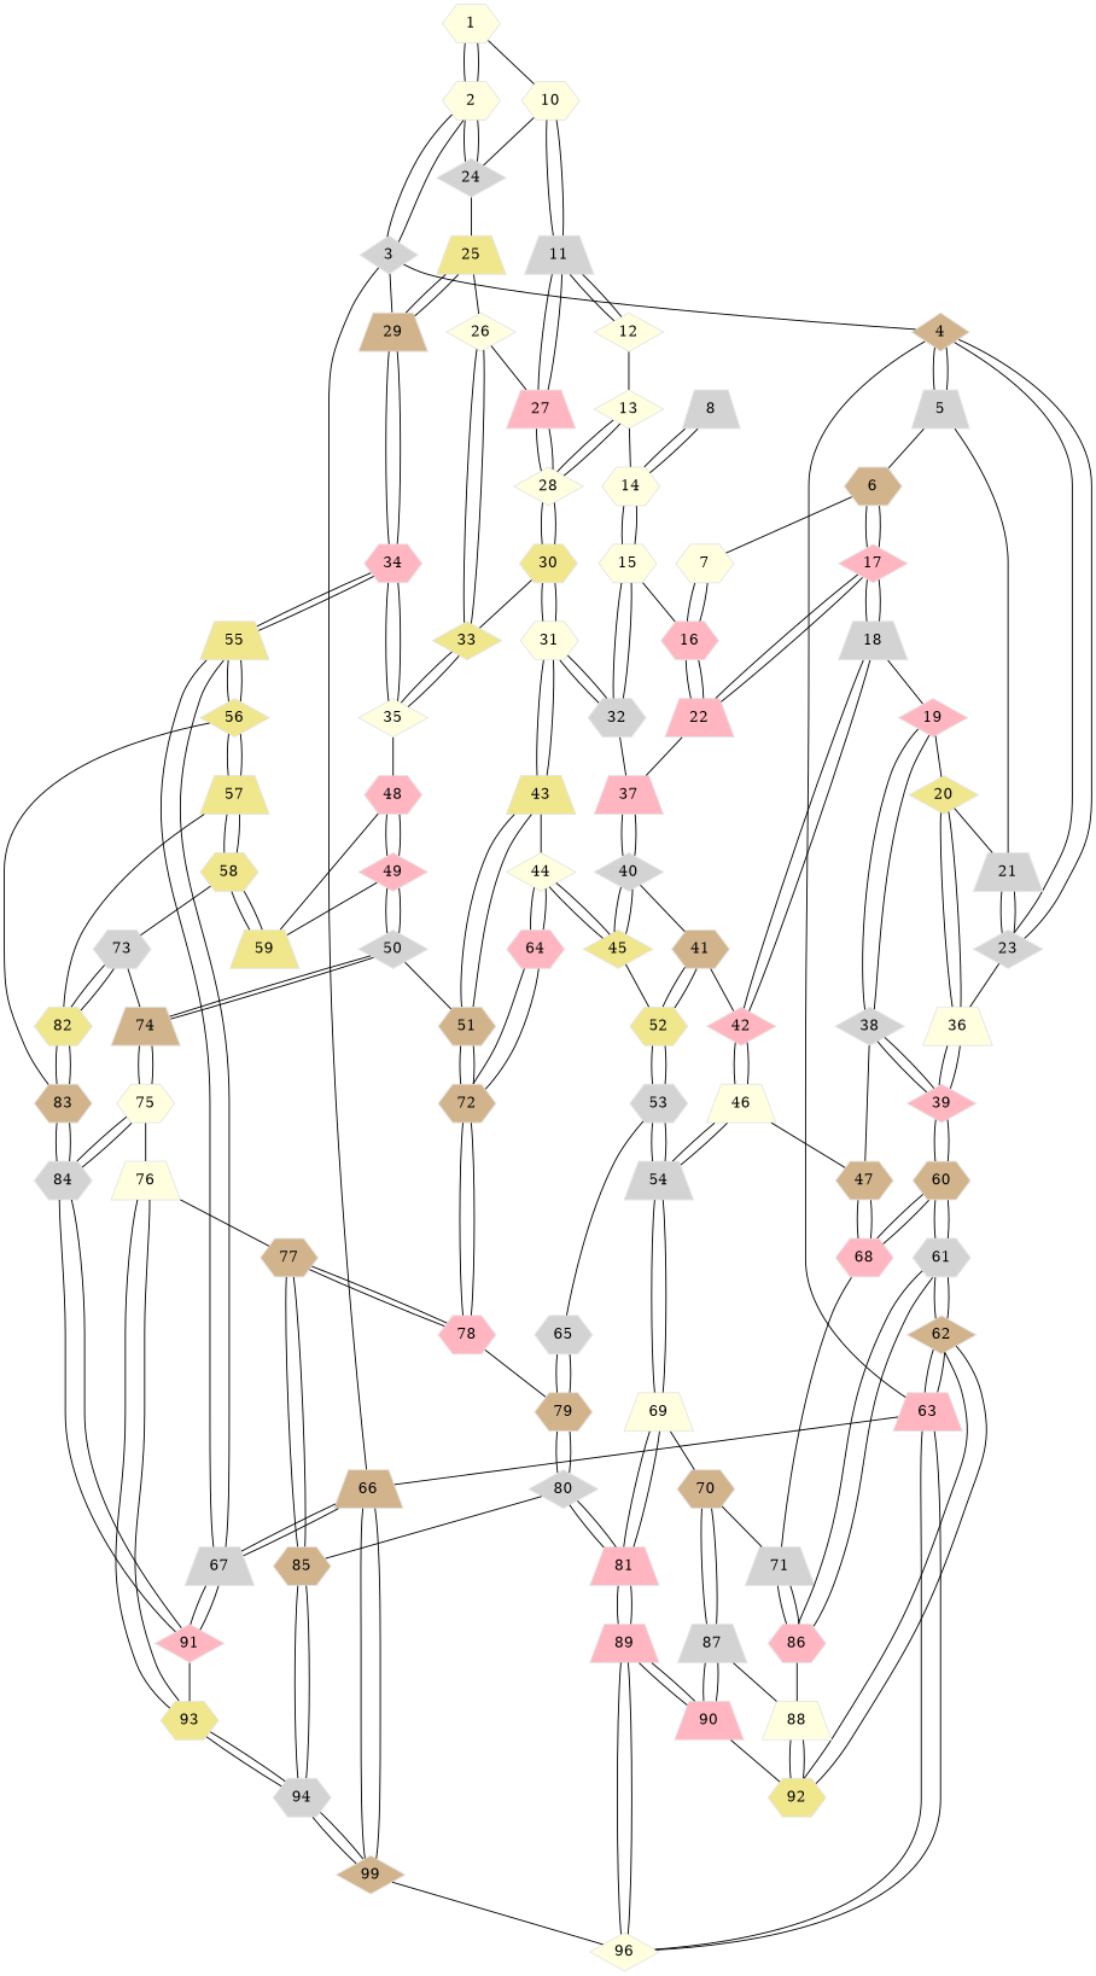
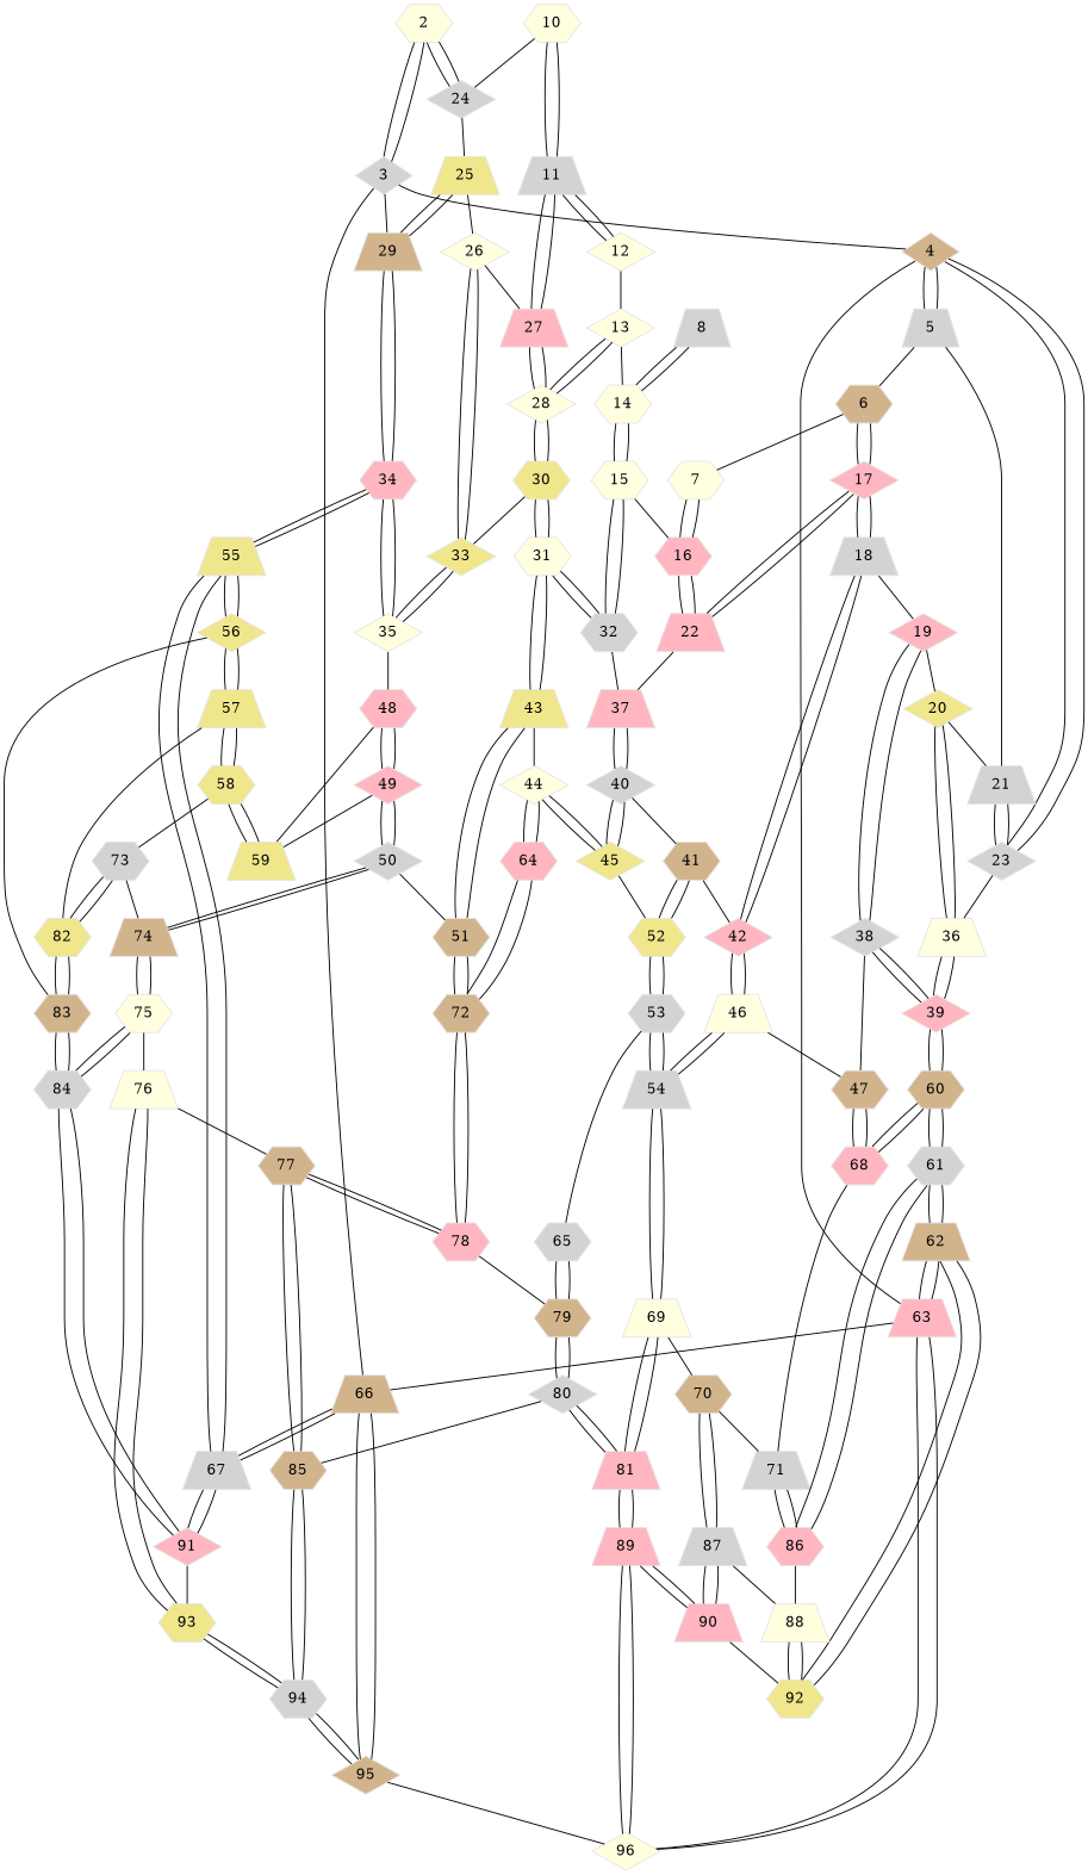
  graph {
    node [color=gray90 fillcolor=lightgrey shape=hexagon style=filled]
-   1 [fillcolor=lightyellow]
    2 [fillcolor=lightyellow]
    10 [fillcolor=lightyellow]
    3 [shape=diamond]
    24 [shape=diamond]
    11 [shape=trapezium]
    4 [fillcolor=tan shape=diamond]
    29 [fillcolor=tan shape=trapezium]
    66 [fillcolor=tan shape=trapezium]
    25 [fillcolor=khaki shape=trapezium]
    5 [shape=trapezium]
    23 [shape=diamond]
    63 [fillcolor=lightpink shape=trapezium]
    34 [fillcolor=lightpink]
    67 [shape=trapezium]
-   95 [fillcolor=tan shape=diamond label=99]
+   95 [fillcolor=tan shape=diamond]
    6 [fillcolor=tan]
    21 [shape=trapezium]
    36 [fillcolor=lightyellow shape=trapezium]
    96 [fillcolor=lightyellow shape=diamond]
    7 [fillcolor=lightyellow]
    17 [fillcolor=lightpink shape=diamond]
    16 [fillcolor=lightpink]
    22 [fillcolor=lightpink shape=trapezium]
    18 [shape=trapezium]
    8 [shape=trapezium]
    14 [fillcolor=lightyellow]
    15 [fillcolor=lightyellow]
    12 [fillcolor=lightyellow shape=diamond]
    13 [fillcolor=lightyellow shape=diamond]
    27 [fillcolor=lightpink shape=trapezium]
    28 [fillcolor=lightyellow shape=diamond]
    30 [fillcolor=khaki]
    32
    37 [fillcolor=lightpink shape=trapezium]
    19 [fillcolor=lightpink shape=diamond]
    42 [fillcolor=lightpink shape=diamond]
    20 [fillcolor=khaki shape=diamond]
    38 [shape=diamond]
    46 [fillcolor=lightyellow shape=trapezium]
    39 [fillcolor=lightpink shape=diamond]
    47 [fillcolor=tan]
    40 [shape=diamond]
    26 [fillcolor=lightyellow shape=diamond]
    33 [fillcolor=khaki shape=diamond]
    35 [fillcolor=lightyellow shape=diamond]
    31 [fillcolor=lightyellow]
    55 [fillcolor=khaki shape=trapezium]
    43 [fillcolor=khaki shape=trapezium]
    44 [fillcolor=lightyellow shape=diamond]
    51 [fillcolor=tan]
    48 [fillcolor=lightpink]
    56 [fillcolor=khaki shape=diamond]
    49 [fillcolor=lightpink shape=diamond]
    59 [fillcolor=khaki shape=trapezium]
    60 [fillcolor=tan]
    41 [fillcolor=tan]
    45 [fillcolor=khaki shape=diamond]
    68 [fillcolor=lightpink]
    61
    52 [fillcolor=khaki]
    53
    54 [shape=trapezium]
    64 [fillcolor=lightpink]
    72 [fillcolor=tan]
    69 [fillcolor=lightyellow shape=trapezium]
    71 [shape=trapezium]
    50 [shape=diamond]
    74 [fillcolor=tan shape=trapezium]
    75 [fillcolor=lightyellow]
    78 [fillcolor=lightpink]
    65
    79 [fillcolor=tan]
    70 [fillcolor=tan]
    81 [fillcolor=lightpink shape=trapezium]
    57 [fillcolor=khaki shape=trapezium]
    83 [fillcolor=tan]
    91 [fillcolor=lightpink shape=diamond]
    58 [fillcolor=khaki]
    82 [fillcolor=khaki]
    84
    73
-   62 [fillcolor=tan shape=diamond]
+   62 [fillcolor=tan shape=trapezium]
    86 [fillcolor=lightpink]
    92 [fillcolor=khaki]
    88 [fillcolor=lightyellow shape=trapezium]
    80 [shape=diamond]
    93 [fillcolor=khaki]
    87 [shape=trapezium]
    89 [fillcolor=lightpink shape=trapezium]
    90 [fillcolor=lightpink shape=trapezium]
    76 [fillcolor=lightyellow shape=trapezium]
    77 [fillcolor=tan]
    85 [fillcolor=tan]
    94
-   1 -- 2
-   1 -- 2
-   1 -- 10
    2 -- 3
    2 -- 3
    2 -- 24
    2 -- 24
    10 -- 24
    10 -- 11
    10 -- 11
    3 -- 4
    3 -- 29
    3 -- 66
    24 -- 25
    11 -- 12
    11 -- 12
    11 -- 27
    11 -- 27
    4 -- 5
    4 -- 5
    4 -- 23
    4 -- 23
    4 -- 63
    29 -- 34
    29 -- 34
    66 -- 67
    66 -- 67
    66 -- 95
    66 -- 95
    25 -- 29
    25 -- 29
    25 -- 26
    5 -- 6
    5 -- 21
    23 -- 36
    63 -- 66
    63 -- 96
    63 -- 96
    34 -- 35
    34 -- 35
    34 -- 55
    34 -- 55
    67 -- 91
    67 -- 91
    95 -- 96
    6 -- 7
    6 -- 17
    6 -- 17
    21 -- 23
    21 -- 23
    36 -- 39
    36 -- 39
    7 -- 16
    7 -- 16
    17 -- 22
    17 -- 22
    17 -- 18
    17 -- 18
    16 -- 22
    16 -- 22
    22 -- 37
    18 -- 19
    18 -- 42
    18 -- 42
    8 -- 14
    8 -- 14
    14 -- 15
    14 -- 15
    15 -- 16
    15 -- 32
    15 -- 32
    12 -- 13
    13 -- 14
    13 -- 28
    13 -- 28
    27 -- 28
    27 -- 28
    28 -- 30
    28 -- 30
    30 -- 33
    30 -- 31
    30 -- 31
    32 -- 37
    37 -- 40
    37 -- 40
    19 -- 20
    19 -- 38
    19 -- 38
    42 -- 46
    42 -- 46
    20 -- 21
    20 -- 36
    20 -- 36
    38 -- 39
    38 -- 39
    38 -- 47
    46 -- 47
    46 -- 54
    46 -- 54
    39 -- 60
    39 -- 60
    47 -- 68
    47 -- 68
    40 -- 41
    40 -- 45
    40 -- 45
    26 -- 27
    26 -- 33
    26 -- 33
    33 -- 35
    33 -- 35
    35 -- 48
    31 -- 32
    31 -- 32
    31 -- 43
    31 -- 43
    55 -- 67
    55 -- 67
    55 -- 56
    55 -- 56
    43 -- 44
    43 -- 51
    43 -- 51
    44 -- 45
    44 -- 45
    44 -- 64
    44 -- 64
    51 -- 72
    51 -- 72
    48 -- 49
    48 -- 49
    48 -- 59
    56 -- 57
    56 -- 57
    56 -- 83
    49 -- 59
    49 -- 50
    49 -- 50
    60 -- 68
    60 -- 68
    60 -- 61
    60 -- 61
    41 -- 42
    41 -- 52
    41 -- 52
    45 -- 52
    68 -- 71
    61 -- 62
    61 -- 62
    61 -- 86
    61 -- 86
    52 -- 53
    52 -- 53
    53 -- 54
    53 -- 54
    53 -- 65
    54 -- 69
    54 -- 69
    64 -- 72
    64 -- 72
    72 -- 78
    72 -- 78
    69 -- 70
    69 -- 81
    69 -- 81
    71 -- 86
    71 -- 86
    50 -- 51
    50 -- 74
    50 -- 74
    74 -- 75
    74 -- 75
    75 -- 84
    75 -- 84
    75 -- 76
    78 -- 79
    65 -- 79
    65 -- 79
    79 -- 80
    79 -- 80
    70 -- 71
    70 -- 87
    70 -- 87
    81 -- 89
    81 -- 89
    57 -- 58
    57 -- 58
    57 -- 82
    83 -- 84
    83 -- 84
    91 -- 93
    58 -- 59
    58 -- 59
    58 -- 73
    82 -- 83
    82 -- 83
    84 -- 91
    84 -- 91
    73 -- 74
    73 -- 82
    73 -- 82
    62 -- 63
    62 -- 63
    62 -- 92
    62 -- 92
    86 -- 88
    88 -- 92
    88 -- 92
    80 -- 81
    80 -- 81
    80 -- 85
    93 -- 94
    93 -- 94
    87 -- 88
    87 -- 90
    87 -- 90
    89 -- 96
    89 -- 96
    89 -- 90
    89 -- 90
    90 -- 92
    76 -- 93
    76 -- 93
    76 -- 77
    77 -- 78
    77 -- 78
    77 -- 85
    77 -- 85
    85 -- 94
    85 -- 94
    94 -- 95
    94 -- 95
  }
